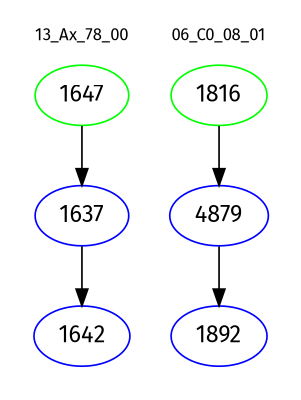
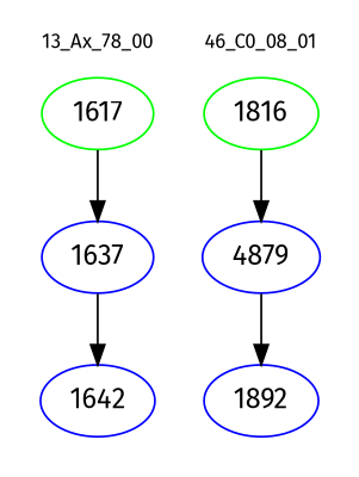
  digraph {
    fontname="Fira Sans"
    node [color=blue fontname="Fira Sans"]
    edge [color=black fontname="Fira Sans"]
-   n1 [color=green label=1647]
+   n1 [color=green label=1617]
    n2 [label=1637]
    n3 [label=1642]
    n4 [color=green label=1816]
    n5 [label=4879]
    n6 [label=1892]
    subgraph cluster_1 {
      color=white
      fontsize=10
      label="13_Ax_78_00"
      n1
      n2
      n3
    }
    subgraph cluster_2 {
      color=white
      fontsize=10
-     label="06_C0_08_01"
+     label="46_C0_08_01"
      n4
      n5
      n6
    }
    n1 -> n2
    n2 -> n3
    n4 -> n5
    n5 -> n6
  }
